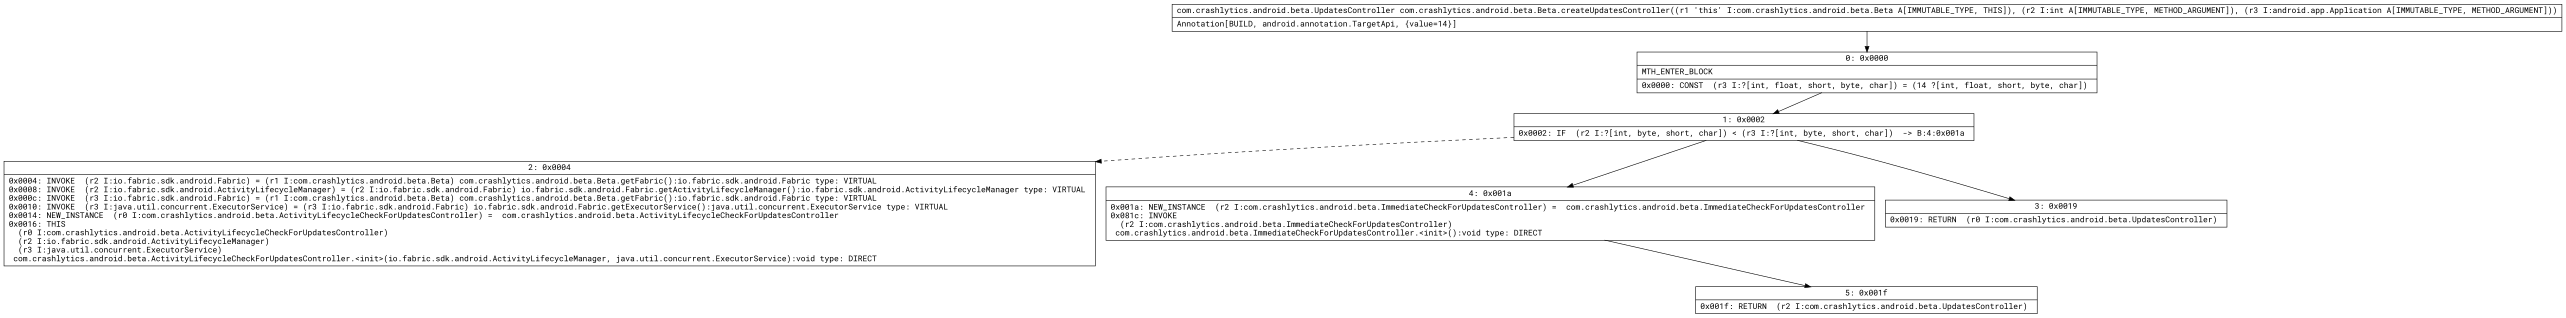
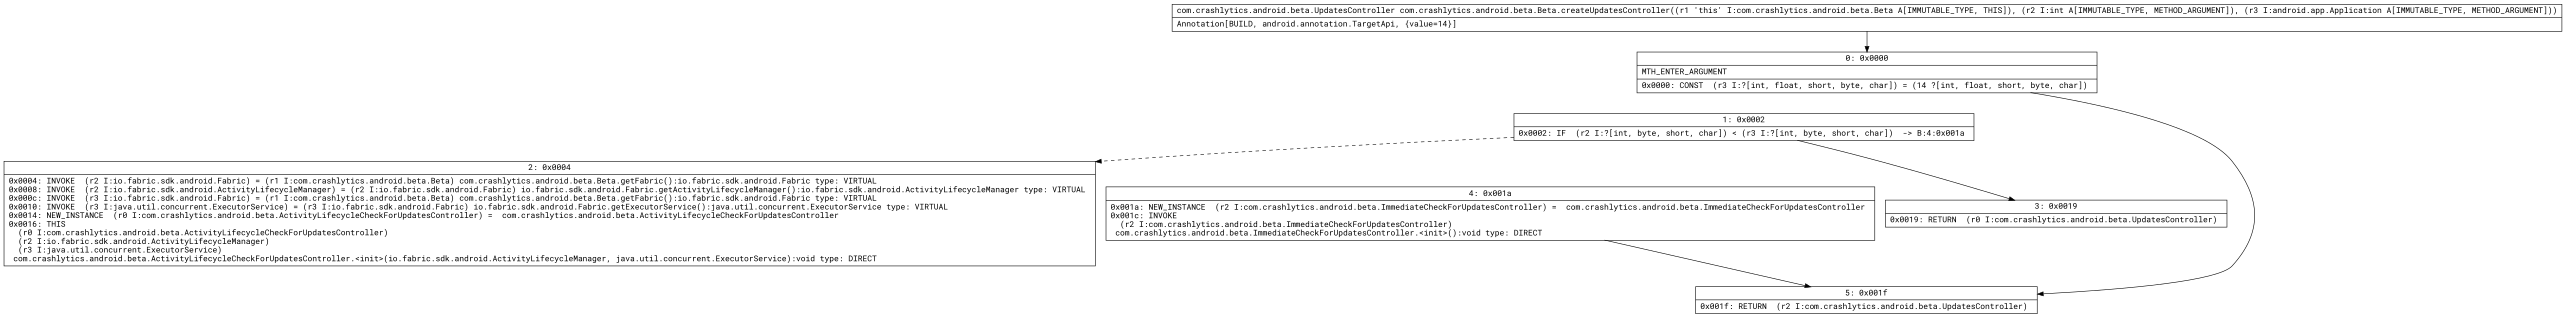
  digraph {
    fontname="Roboto Mono"
    node [fontname="Roboto Mono" shape=record]
    edge [fontname="Roboto Mono"]
-   n1 [label="{0\:\ 0x0000|MTH_ENTER_BLOCK\l|0x0000: CONST  (r3 I:?[int, float, short, byte, char]) = (14 ?[int, float, short, byte, char]) \l}"]
+   n1 [label="{0\:\ 0x0000|MTH_ENTER_ARGUMENT\l|0x0000: CONST  (r3 I:?[int, float, short, byte, char]) = (14 ?[int, float, short, byte, char]) \l}"]
    n2 [label="{1\:\ 0x0002|0x0002: IF  (r2 I:?[int, byte, short, char]) \< (r3 I:?[int, byte, short, char])  \-\> B:4:0x001a \l}"]
    n3 [label="{2\:\ 0x0004|0x0004: INVOKE  (r2 I:io.fabric.sdk.android.Fabric) = (r1 I:com.crashlytics.android.beta.Beta) com.crashlytics.android.beta.Beta.getFabric():io.fabric.sdk.android.Fabric type: VIRTUAL \l0x0008: INVOKE  (r2 I:io.fabric.sdk.android.ActivityLifecycleManager) = (r2 I:io.fabric.sdk.android.Fabric) io.fabric.sdk.android.Fabric.getActivityLifecycleManager():io.fabric.sdk.android.ActivityLifecycleManager type: VIRTUAL \l0x000c: INVOKE  (r3 I:io.fabric.sdk.android.Fabric) = (r1 I:com.crashlytics.android.beta.Beta) com.crashlytics.android.beta.Beta.getFabric():io.fabric.sdk.android.Fabric type: VIRTUAL \l0x0010: INVOKE  (r3 I:java.util.concurrent.ExecutorService) = (r3 I:io.fabric.sdk.android.Fabric) io.fabric.sdk.android.Fabric.getExecutorService():java.util.concurrent.ExecutorService type: VIRTUAL \l0x0014: NEW_INSTANCE  (r0 I:com.crashlytics.android.beta.ActivityLifecycleCheckForUpdatesController) =  com.crashlytics.android.beta.ActivityLifecycleCheckForUpdatesController \l0x0016: THIS  \l  (r0 I:com.crashlytics.android.beta.ActivityLifecycleCheckForUpdatesController)\l  (r2 I:io.fabric.sdk.android.ActivityLifecycleManager)\l  (r3 I:java.util.concurrent.ExecutorService)\l com.crashlytics.android.beta.ActivityLifecycleCheckForUpdatesController.\<init\>(io.fabric.sdk.android.ActivityLifecycleManager, java.util.concurrent.ExecutorService):void type: DIRECT \l}"]
-   n4 [label="{4\:\ 0x001a|0x001a: NEW_INSTANCE  (r2 I:com.crashlytics.android.beta.ImmediateCheckForUpdatesController) =  com.crashlytics.android.beta.ImmediateCheckForUpdatesController \l0x081c: INVOKE  \l  (r2 I:com.crashlytics.android.beta.ImmediateCheckForUpdatesController)\l com.crashlytics.android.beta.ImmediateCheckForUpdatesController.\<init\>():void type: DIRECT \l}"]
+   n4 [label="{4\:\ 0x001a|0x001a: NEW_INSTANCE  (r2 I:com.crashlytics.android.beta.ImmediateCheckForUpdatesController) =  com.crashlytics.android.beta.ImmediateCheckForUpdatesController \l0x001c: INVOKE  \l  (r2 I:com.crashlytics.android.beta.ImmediateCheckForUpdatesController)\l com.crashlytics.android.beta.ImmediateCheckForUpdatesController.\<init\>():void type: DIRECT \l}"]
    n5 [label="{3\:\ 0x0019|0x0019: RETURN  (r0 I:com.crashlytics.android.beta.UpdatesController) \l}"]
    n6 [label="{5\:\ 0x001f|0x001f: RETURN  (r2 I:com.crashlytics.android.beta.UpdatesController) \l}"]
    n7 [label="{com.crashlytics.android.beta.UpdatesController com.crashlytics.android.beta.Beta.createUpdatesController((r1 'this' I:com.crashlytics.android.beta.Beta A[IMMUTABLE_TYPE, THIS]), (r2 I:int A[IMMUTABLE_TYPE, METHOD_ARGUMENT]), (r3 I:android.app.Application A[IMMUTABLE_TYPE, METHOD_ARGUMENT]))  | Annotation[BUILD, android.annotation.TargetApi, \{value=14\}]\l}"]
-   n1 -> n2
+   n1 -> n6
    n2 -> n3 [style=dashed]
-   n2 -> n4
    n2 -> n5
    n4 -> n6
    n7 -> n1
  }
